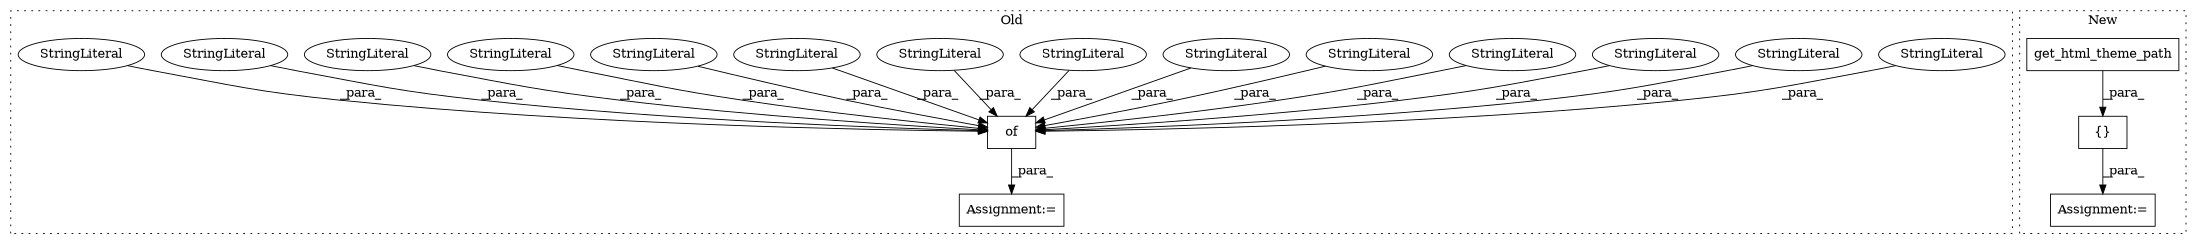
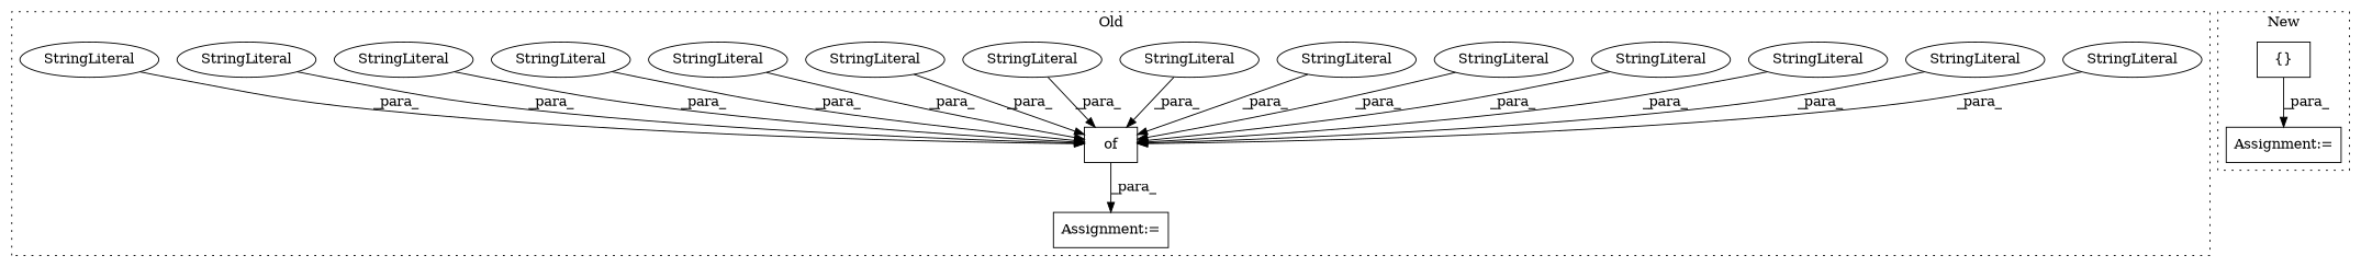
  digraph {
    node [a=45 l=15 shape=ellipse]
    n1 [a=32 l="3,1" label=of s="2239,2680" shape=box]
    n2 [a=7 l=1 label="Assignment:=" s=2234 shape=box]
    n3 [l=11 label=StringLiteral s=2490]
    n4 [label=StringLiteral s=2658]
    n5 [label=StringLiteral s=2563]
    n6 [l=13 label=StringLiteral s=2540]
    n7 [l=13 label=StringLiteral s=2611]
    n8 [l=16 label=StringLiteral s=2293]
    n9 [l=18 label=StringLiteral s=2319]
    n10 [label=StringLiteral s=2373]
    n11 [l=18 label=StringLiteral s=2509]
    n12 [label=StringLiteral s=2588]
    n13 [label=StringLiteral s=2242]
    n14 [l=17 label=StringLiteral s=2266]
    n15 [label=StringLiteral s=2633]
    n16 [l=18 label=StringLiteral s=2347]
-   n17 [a=32 l=21 label=get_html_theme_path s=2823 shape=box]
    n18 [a=7 l=1 label="Assignment:=" s=2792 shape=box]
    n19 [a=4 l="1,1" label="{}" s="2802,2844" shape=box]
    subgraph cluster_1 {
      label=Old
      style=dotted
      n1
      n2
      n3
      n4
      n5
      n6
      n7
      n8
      n9
      n10
      n11
      n12
      n13
      n14
      n15
      n16
    }
    subgraph cluster_2 {
      label=New
      style=dotted
-     n17
      n18
      n19
    }
    n1 -> n2 [label=_para_]
    n3 -> n1 [label=_para_]
    n4 -> n1 [label=_para_]
    n5 -> n1 [label=_para_]
    n6 -> n1 [label=_para_]
    n7 -> n1 [label=_para_]
    n8 -> n1 [label=_para_]
    n9 -> n1 [label=_para_]
    n10 -> n1 [label=_para_]
    n11 -> n1 [label=_para_]
    n12 -> n1 [label=_para_]
    n13 -> n1 [label=_para_]
    n14 -> n1 [label=_para_]
    n15 -> n1 [label=_para_]
    n16 -> n1 [label=_para_]
-   n17 -> n19 [label=_para_]
    n19 -> n18 [label=_para_]
  }
